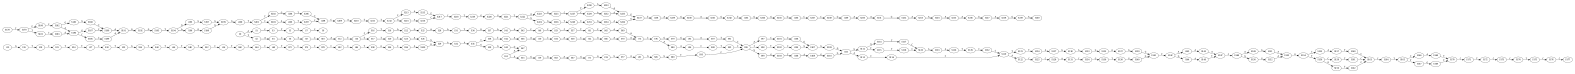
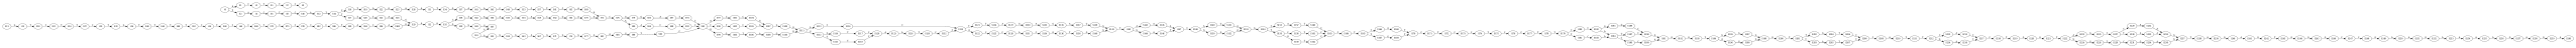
  strict digraph {
    fontname="Noto Serif"
    rankdir=LR
    node [fontname="Noto Serif"]
    edge [fontname="Noto Serif"]
    S0
    S1
    S2
    S3
    S4
    S5
    S6
    S7
    S8
    S9
    S10
    S12
    S14
    S13
    S15
    S16
    S17
    S18
    S19
    S20
    S21
    S22
    S23
    S24
    S25
    S26
    S27
    S28
    S29
    S30
    S31
    S32
    S33
    S34
    S35
    S36
    S37
    S38
    S39
    S40
    S41
    S42
    S43
    S44
    S45
    S46
    S47
    S48
    S49
    S50
    S52
    S53
    S54
    S51
    S55
    S56
    S57
    S58
    S59
    S60
    S61
    S62
    S63
    S64
    S65
    S66
    S67
    S68
    S69
    S70
    S71
    S72
    S73
    S74
    S75
    S76
    S77
    S78
    S79
    S80
    S81
    S82
    S83
    S84
    S85
    S86
    S87
    S88
    S89
    S90
    S91
    S92
    S93
    S94
    S95
    S96
    S97
    S98
    S99
    S100
    S101
    S102
    S103
    S104
    S105
    S106
    S107
    S108
    S109
    S110
    S111
    S112
    S113
    S114
    S115
    S116
    S117
    S118
    S119
    S120
    S121
    S122
    S123
    S124
    S125
    S126
    S127
    S128
    S129
    S130
    S131
    S132
    S133
    S134
    S135
    S136
    S137
    S138
    S139
    S140
    S141
    S142
    S143
    S144
    S145
    S146
    S147
    S148
    S149
    S150
    S151
    S152
    S153
    S154
    S155
    S156
    S157
    S158
    S159
    S160
    S161
    S162
    S163
    S164
    S165
    S166
    S167
    S168
    S169
    S170
    S171
    S172
    S173
    S174
    S175
    S176
    S177
    S178
    S179
    S180
    S181
    S182
    S183
    S184
    S185
    S186
    S187
    S188
    S189
    S190
    S191
    S192
    S193
    S194
    S195
    S196
    S197
    S198
    S199
    S200
    S201
    S202
    S203
    S204
    S205
    S206
    S207
    S208
    S209
    S210
    S211
    S212
    S213
    S214
    S215
    S216
    S217
    S218
    S219
    S220
    S221
    S222
    S223
    S224
    S225
    S226
    S227
    S228
    S229
    S230
    S231
    S232
    S233
    S234
    S235
    S236
    S237
    S238
    S239
    S240
    S241
    S242
    S243
    S244
    S245
    S246
    S247
    S248
    S249
    S250
    S251
    S252
    S253
    S254
    S255
    S256
    S257
    S258
    S259
    S260
    S0 -> S1 [label=A]
    S0 -> S2 [label=T]
    S1 -> S3 [label=C]
    S2 -> S4 [label=A]
    S3 -> S5 [label=T]
    S4 -> S6 [label=C]
    S5 -> S7 [label=T]
    S6 -> S8 [label=T]
    S7 -> S9 [label=C]
    S8 -> S10 [label=C]
    S10 -> S12 [label=A]
    S12 -> S14 [label=T]
    S14 -> S16 [label=C]
    S14 -> S17 [label=T]
    S13 -> S15 [label=G]
    S15 -> S18 [label=T]
    S16 -> S19 [label=T]
    S17 -> S20 [label=T]
    S18 -> S21 [label=C]
    S19 -> S22 [label=A]
    S20 -> S23 [label=T]
    S21 -> S24 [label=T]
    S22 -> S25 [label=G]
    S23 -> S26 [label=A]
    S24 -> S27 [label=T]
    S25 -> S28 [label=A]
    S26 -> S29 [label=G]
    S27 -> S30 [label=C]
    S28 -> S31 [label=A]
    S29 -> S32 [label=A]
    S30 -> S33 [label=T]
    S31 -> S34 [label=T]
    S32 -> S35 [label=A]
    S33 -> S36 [label=G]
    S34 -> S37 [label=G]
    S35 -> S38 [label=C]
    S35 -> S39 [label=G]
    S36 -> S40 [label=T]
    S37 -> S41 [label=A]
    S38 -> S42 [label=T]
    S39 -> S43 [label=G]
    S40 -> S44 [label=T]
    S41 -> S45 [label=A]
    S42 -> S46 [label=A]
    S43 -> S47 [label=G]
    S44 -> S48 [label=T]
    S45 -> S49 [label=C]
    S46 -> S50 [label=A]
    S48 -> S52 [label=T]
    S49 -> S53 [label=C]
    S50 -> S54 [label=C]
    S52 -> S56 [label=C]
    S53 -> S57 [label=C]
    S54 -> S58 [label=A]
    S51 -> S47 [label=A]
    S51 -> S55 [label=A]
    S55 -> S59 [label=G]
    S56 -> S60 [label=T]
    S57 -> S61 [label=T]
    S58 -> S62 [label=C]
    S59 -> S63 [label=G]
    S60 -> S64 [label=C]
    S61 -> S65 [label=C]
    S62 -> S66 [label=G]
    S63 -> S67 [label=A]
    S64 -> S68 [label=C]
    S65 -> S69 [label=A]
    S66 -> S70 [label=A]
    S67 -> S71 [label=G]
    S68 -> S72 [label=T]
    S69 -> S73 [label=A]
    S70 -> S73 [label=A]
    S71 -> S74 [label=G]
    S72 -> S75 [label=C]
    S73 -> S76 [label=C]
    S74 -> S77 [label=G]
    S75 -> S78 [label=C]
    S76 -> S79 [label=G]
    S76 -> S80 [label=A]
    S77 -> S81 [label=A]
    S78 -> S82 [label=C]
    S79 -> S83 [label=G]
    S80 -> S84 [label=A]
    S81 -> S85 [label=G]
    S82 -> S86 [label=C]
    S83 -> S87 [label=A]
    S84 -> S88 [label=C]
    S85 -> S89 [label=G]
    S86 -> S90 [label=T]
    S87 -> S91 [label=T]
    S88 -> S92 [label=T]
    S89 -> S93 [label=T]
    S90 -> S94 [label=A]
    S91 -> S95 [label=C]
    S92 -> S95 [label=C]
    S93 -> S95 [label=C]
    S94 -> S96 [label=C]
    S95 -> S97 [label=A]
    S95 -> S98 [label=C]
    S95 -> S99 [label=G]
    S96 -> S100 [label=A]
    S97 -> S101 [label=C]
    S98 -> S102 [label=T]
    S99 -> S103 [label=G]
    S100 -> S29 [label=G]
    S101 -> S104 [label=C]
    S102 -> S105 [label=C]
    S103 -> S106 [label=T]
    S104 -> S107 [label=G]
    S105 -> S107 [label=G]
    S106 -> S108 [label=A]
    S107 -> S109 [label=G]
    S108 -> S110 [label=G]
    S109 -> S111 [label=G]
    S110 -> S111 [label=G]
    S111 -> S112 [label=G]
    S111 -> S113 [label=A]
    S112 -> S114 [label=G]
    S112 -> S115 [label=T]
    S113 -> S116 [label=C]
    S114 -> S117 [label=T]
    S115 -> S118 [label=T]
    S116 -> S119 [label=C]
    S117 -> S120 [label=C]
    S118 -> S120 [label=C]
    S119 -> S121 [label=T]
    S119 -> S122 [label=A]
    S120 -> S123 [label=A]
    S121 -> S124 [label=T]
    S122 -> S125 [label=C]
    S123 -> S126 [label=A]
    S124 -> S127 [label=A]
    S125 -> S128 [label=C]
    S126 -> S129 [label=T]
    S127 -> S130 [label=G]
    S128 -> S131 [label=A]
    S129 -> S132 [label=C]
    S130 -> S133 [label=A]
    S131 -> S134 [label=C]
    S132 -> S119 [label=C]
    S133 -> S135 [label=G]
    S134 -> S136 [label=G]
    S135 -> S137 [label=A]
    S136 -> S138 [label=T]
    S137 -> S139 [label=G]
    S138 -> S140 [label=G]
    S139 -> S141 [label=G]
    S140 -> S141 [label=G]
    S141 -> S142 [label=T]
    S142 -> S143 [label=A]
    S142 -> S144 [label=G]
    S143 -> S145 [label=A]
    S144 -> S146 [label=A]
    S145 -> S147 [label=A]
    S146 -> S147 [label=T]
    S147 -> S148 [label=C]
    S148 -> S149 [label=A]
    S148 -> S150 [label=G]
    S149 -> S151 [label=G]
    S150 -> S152 [label=G]
    S151 -> S153 [label=A]
    S152 -> S153 [label=A]
    S153 -> S154 [label=G]
    S154 -> S155 [label=C]
    S154 -> S156 [label=T]
    S155 -> S157 [label=A]
    S156 -> S158 [label=C]
    S156 -> S159 [label=G]
    S157 -> S160 [label=T]
    S158 -> S161 [label=T]
    S159 -> S162 [label=T]
    S160 -> S163 [label=C]
    S161 -> S163 [label=C]
    S162 -> S163 [label=C]
    S163 -> S164 [label=C]
    S164 -> S165 [label=T]
    S165 -> S166 [label=C]
    S165 -> S167 [label=T]
    S166 -> S168 [label=A]
    S167 -> S169 [label=G]
    S168 -> S170 [label=T]
    S169 -> S170 [label=T]
    S170 -> S171 [label=C]
    S171 -> S172 [label=T]
    S172 -> S173 [label=C]
    S173 -> S174 [label=C]
    S174 -> S175 [label=T]
    S175 -> S176 [label=C]
    S176 -> S177 [label=C]
+   S177 -> S178 [label=T]
    S178 -> S179 [label=T]
    S179 -> S180 [label=C]
    S179 -> S181 [label=T]
    S180 -> S182 [label=C]
    S181 -> S183 [label=C]
    S182 -> S184 [label=A]
    S182 -> S185 [label=G]
    S183 -> S184 [label=A]
    S184 -> S186 [label=C]
    S184 -> S187 [label=G]
    S185 -> S188 [label=G]
    S186 -> S189 [label=C]
    S187 -> S190 [label=C]
    S188 -> S190 [label=C]
    S189 -> S191 [label=A]
    S190 -> S191 [label=A]
    S191 -> S192 [label=G]
    S192 -> S193 [label=G]
    S193 -> S194 [label=T]
    S194 -> S195 [label=G]
    S194 -> S196 [label=A]
    S195 -> S197 [label=G]
    S196 -> S198 [label=G]
    S197 -> S199 [label=G]
    S198 -> S199 [label=G]
    S199 -> S200 [label=G]
    S200 -> S201 [label=T]
    S201 -> S202 [label=T]
    S201 -> S203 [label=C]
    S202 -> S204 [label=G]
    S203 -> S205 [label=A]
    S204 -> S206 [label=T]
    S205 -> S207 [label=T]
    S206 -> S208 [label=C]
    S207 -> S208 [label=C]
    S208 -> S209 [label=C]
    S209 -> S210 [label=A]
    S210 -> S211 [label=T]
    S211 -> S212 [label=T]
    S212 -> S213 [label=C]
    S212 -> S214 [label=G]
    S213 -> S215 [label=A]
    S214 -> S216 [label=A]
    S215 -> S217 [label=C]
    S216 -> S217 [label=C]
    S217 -> S218 [label=C]
    S218 -> S219 [label=T]
    S219 -> S220 [label=G]
    S220 -> S221 [label=G]
    S221 -> S222 [label=T]
    S222 -> S223 [label=A]
    S222 -> S224 [label=G]
    S223 -> S225 [label=G]
    S224 -> S226 [label=G]
    S225 -> S227 [label=C]
    S226 -> S228 [label=T]
    S227 -> S229 [label=C]
    S227 -> S230 [label=T]
    S228 -> S231 [label=C]
    S229 -> S232 [label=A]
    S230 -> S233 [label=A]
    S231 -> S234 [label=G]
    S232 -> S235 [label=A]
    S233 -> S235 [label=A]
    S234 -> S236 [label=A]
    S235 -> S237 [label=G]
    S236 -> S237 [label=G]
    S237 -> S238 [label=T]
    S238 -> S239 [label=A]
    S239 -> S240 [label=G]
    S240 -> S241 [label=A]
    S241 -> S242 [label=G]
    S242 -> S243 [label=T]
    S243 -> S244 [label=G]
    S244 -> S245 [label=G]
    S245 -> S246 [label=G]
    S246 -> S247 [label=C]
    S247 -> S248 [label=C]
    S248 -> S249 [label=G]
    S249 -> S250 [label=A]
    S250 -> S251 [label=A]
    S251 -> S252 [label=G]
    S252 -> S253 [label=A]
    S253 -> S254 [label=A]
    S254 -> S255 [label=A]
    S255 -> S256 [label=A]
    S256 -> S257 [label=G]
    S257 -> S258 [label=A]
    S258 -> S259 [label=G]
    S259 -> S260 [label=A]
  }
